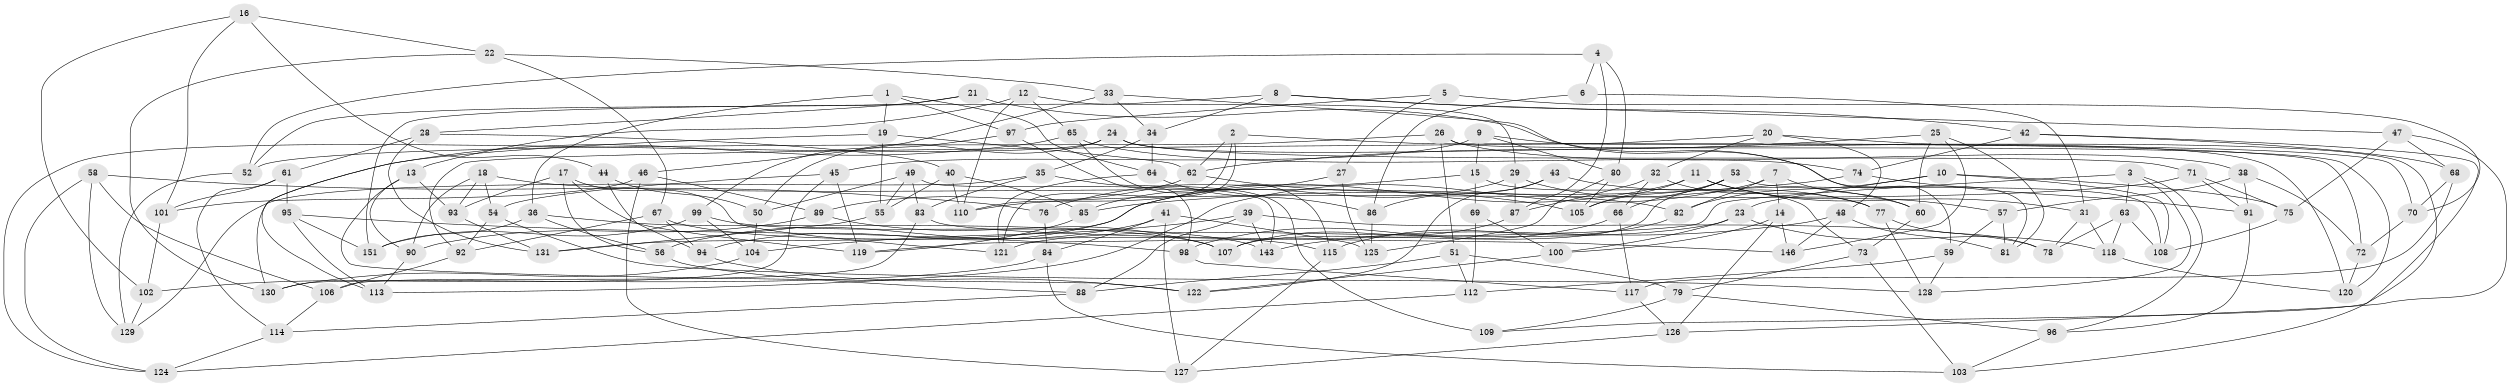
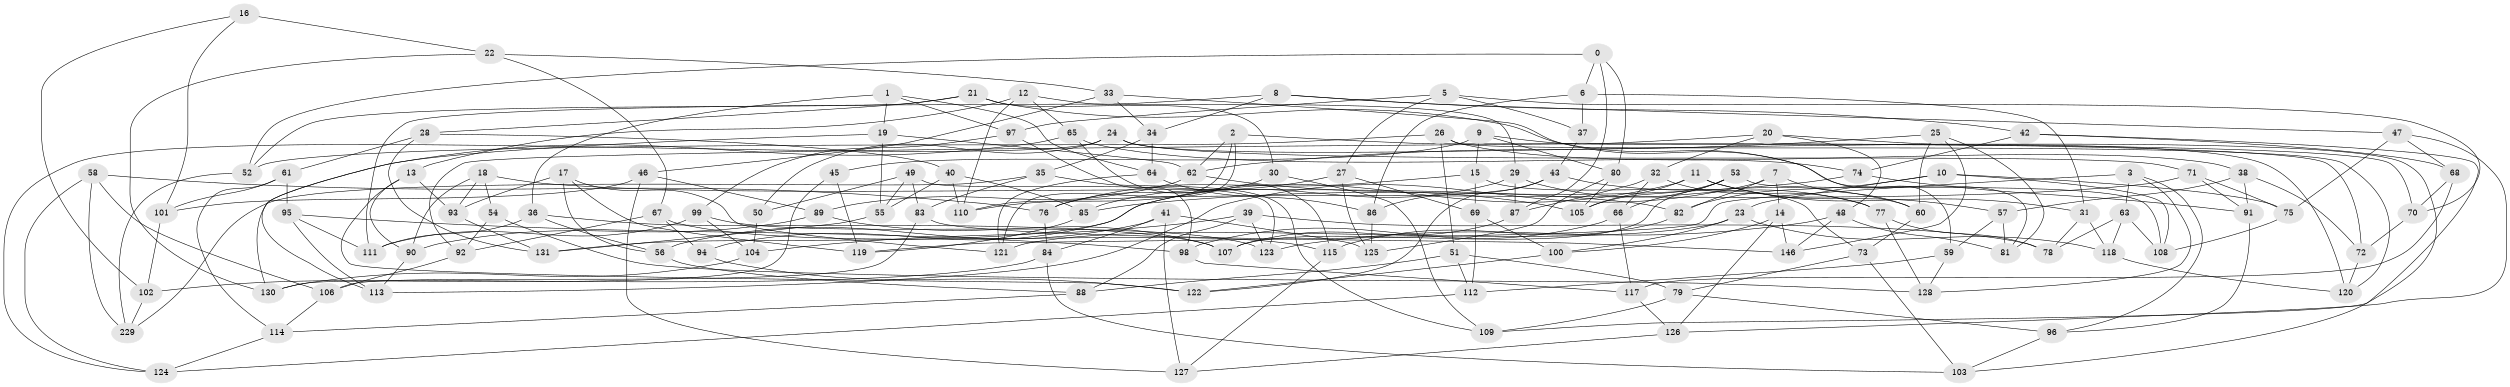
  graph {
    node [color=gray90 style=filled]
    1
    19
    36
    64
    97
    62
    113
    55
-   111 [label=151]
+   111
    56
    107
    121
    86
    98
    99
    2
    72
    110
    105
    89
    120
    3
    63
    96
    119
    128
    108
    118
    78
    103
-   4
+   4 [label=0]
    6
    52
    80
    87
+   37
    31
-   129
+   129 [label=229]
    125
    5
    27
    70
    69
    85
    43
    7
    14
    60
    82
    100
    n51 [label=146]
    126
    73
    115
    8
    34
    42
    47
    35
    109
    68
    74
    75
    9
    15
    45
    76
    54
    130
    10
    23
    11
    57
    131
    81
    59
    12
    13
    29
    65
    90
    93
    122
    77
    94
    127
    112
    79
    84
    16
    22
-   44
    101
    102
    33
    67
    50
    17
    88
    18
    92
    20
    32
    48
    66
-   123 [label=143]
+   123
    106
    21
    28
+   30
    40
    61
    46
    24
    71
    124
    104
    91
    25
    26
    38
    51
    95
    114
    117
    83
    39
    41
    49
    53
    58
    1 -- 19
    1 -- 36
    1 -- 64
    1 -- 97
    19 -- 62
    19 -- 113
    19 -- 55
    36 -- 111
    36 -- 56
    36 -- 107
    64 -- 121
    64 -- 86
    97 -- 98
    97 -- 99
    62 -- 105
    62 -- 89
    55 -- 131
    56 -- 88
    86 -- 125
    98 -- 117
    99 -- 111
    99 -- 123
    99 -- 104
    2 -- 62
    2 -- 121
    2 -- 72
    2 -- 110
    72 -- 120
    89 -- 107
    89 -- 90
    3 -- 63
    3 -- 96
    3 -- 119
    3 -- 128
    63 -- 108
    63 -- 118
    63 -- 78
    96 -- 103
    118 -- 120
    4 -- 6
    4 -- 52
    4 -- 80
    4 -- 87
    6 -- 86
+   6 -- 37
    6 -- 31
    52 -- 129
    80 -- 105
    80 -- 125
    87 -- 107
+   37 -- 43
    31 -- 118
    31 -- 78
    5 -- 97
+   5 -- 37
    5 -- 27
    5 -- 70
    27 -- 125
+   27 -- 69
    27 -- 85
    70 -- 72
    69 -- 100
    69 -- 112
    85 -- 119
    43 -- 86
    43 -- 60
    43 -- 122
    7 -- 113
    7 -- 14
    7 -- 60
    7 -- 82
    14 -- 100
    14 -- n51
    14 -- 126
    60 -- 73
    82 -- 115
    100 -- 122
    126 -- 127
    73 -- 103
    73 -- 79
    115 -- 127
    8 -- 111
    8 -- 34
    8 -- 42
    8 -- 47
    34 -- 64
    34 -- 35
    42 -- 109
    42 -- 68
    42 -- 74
    47 -- 126
    47 -- 68
    47 -- 75
    35 -- 129
    35 -- 109
    35 -- 83
    68 -- 70
    68 -- 117
    74 -- 85
    74 -- 91
    75 -- 108
    9 -- 80
    9 -- 70
    9 -- 15
    9 -- 45
    15 -- 69
    15 -- 73
    15 -- 76
    45 -- 119
-   45 -- 54
    45 -- 130
    76 -- 84
    54 -- 128
    54 -- 92
    10 -- 108
    10 -- 82
    10 -- 75
    10 -- 23
    23 -- 121
    23 -- 118
    23 -- 100
    11 -- 105
    11 -- 31
    11 -- 57
    11 -- 131
    57 -- 81
    57 -- 59
    59 -- 128
    59 -- 112
    12 -- 110
    12 -- 13
    12 -- 29
    12 -- 65
    13 -- 90
    13 -- 93
    13 -- 122
    29 -- 87
    29 -- 77
    29 -- 94
    65 -- 115
    65 -- 74
    65 -- 130
    90 -- 113
    93 -- 131
    77 -- 128
    77 -- 78
    94 -- 122
    112 -- 124
    79 -- 96
    79 -- 109
    84 -- 103
    84 -- 102
    16 -- 22
-   16 -- 44
    16 -- 101
    16 -- 102
    22 -- 130
    22 -- 33
    22 -- 67
-   44 -- 94
-   44 -- 50
    101 -- 102
    102 -- 129
    33 -- 34
    33 -- 59
    33 -- 46
    67 -- 115
    67 -- 94
    67 -- 92
    50 -- 104
    17 -- 56
    17 -- 121
    17 -- 119
    17 -- 93
    88 -- 114
    18 -- 82
    18 -- 54
    18 -- 90
    18 -- 93
    92 -- 106
    20 -- 103
    20 -- 92
    20 -- 32
    20 -- 48
    32 -- 87
    32 -- 77
    32 -- 66
    48 -- n51
    48 -- 81
    48 -- 123
    66 -- 98
    66 -- 117
    106 -- 114
    21 -- 52
    21 -- 81
    21 -- 28
+   21 -- 30
    28 -- 131
    28 -- 40
    28 -- 61
+   30 -- 109
+   30 -- 76
    40 -- 55
    40 -- 110
    40 -- 85
    61 -- 101
    61 -- 95
    61 -- 114
    46 -- 89
    46 -- 127
    46 -- 101
    24 -- 120
    24 -- 50
    24 -- 71
    24 -- 124
    71 -- 110
    71 -- 75
    71 -- 91
    104 -- 130
    91 -- 96
    25 -- 62
    25 -- 60
    25 -- n51
    25 -- 81
    26 -- 120
    26 -- 52
    26 -- 38
    26 -- 51
    38 -- 72
    38 -- 57
    38 -- 91
    51 -- 112
    51 -- 79
    51 -- 88
    95 -- 113
    95 -- 111
    95 -- 98
    114 -- 124
    117 -- 126
    83 -- n51
    83 -- 106
    39 -- 78
    39 -- 88
    39 -- 123
    39 -- 104
    41 -- 56
    41 -- 125
    41 -- 127
    41 -- 84
    49 -- 55
    49 -- 50
    49 -- 123
    49 -- 83
    53 -- 107
    53 -- 105
    53 -- 108
    53 -- 66
    58 -- 129
    58 -- 76
    58 -- 106
    58 -- 124
  }
